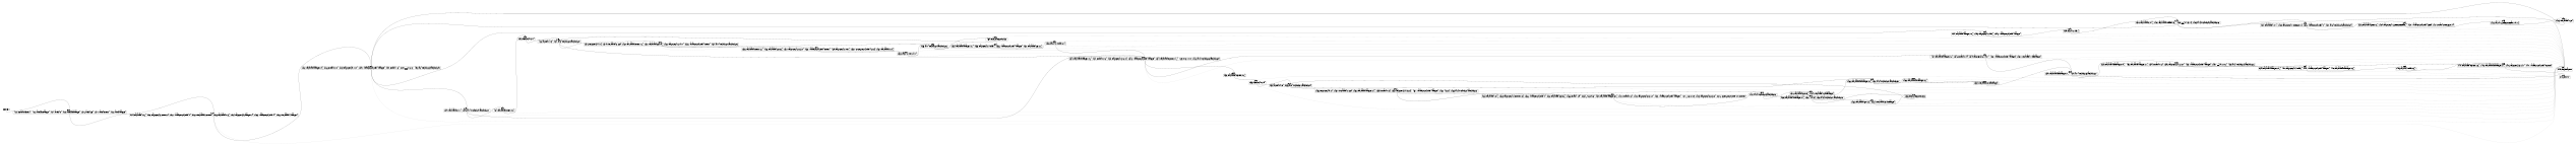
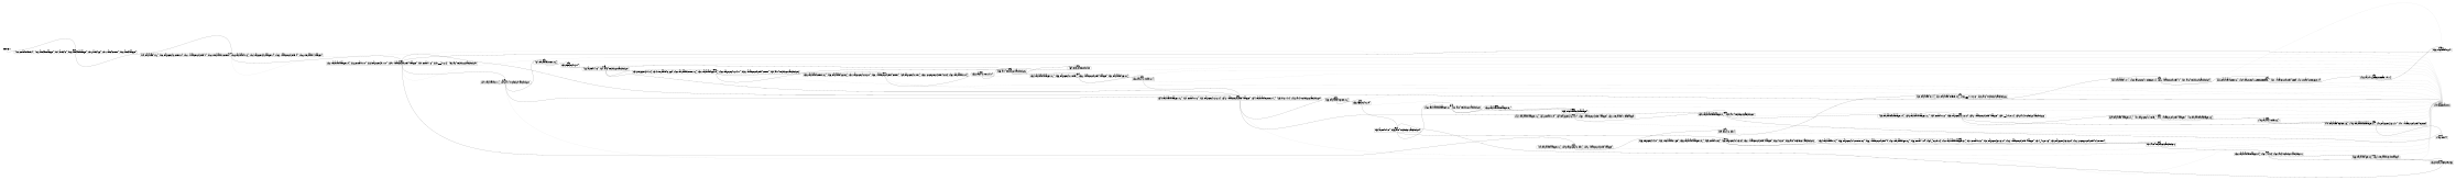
  digraph {
    rankdir=LR
    node [shape=record]
    edge [headport=n tailport=s]
    n1 [label=BB_true511 shape=none]
    n2 [label="{24272: constant[undefined,v1]|24273: vardecl['firstDataType']|24274: vardecl['ct']|24275: vardecl['finalDataType']|24276: vardecl['type']|24277: vardecl['contents']|24278: vardecl['dataTypes']}"]
    n3 [label="{24279: read-variable['s',v3,-]|24280: read-property[v3,'contents',v2]|24281: \<variable-non-null-undef\>['s']|24282: write-variable[v2,'contents']*|24283: read-variable['s',v5,-]|24284: read-property[v5,'dataTypes',v4]|24285: \<variable-non-null-undef\>['s']|24286: write-variable[v4,'dataTypes']*}"]
    n4 [label="{24287: read-variable['dataTypes',v9,-]|24288: constant[0.0,v10]|24289: read-property[v9,v10,v7]|24290: \<variable-non-null-undef\>['dataTypes']|24291: constant[\"*\",v8]|24292: ===[v7,v8,v6]|24293: if[v6](true-block:8189,false-block:8190)}"]
    n5 [label="{24409: exceptional-return}"]
    n6 [label="{24294: read-variable['dataTypes',v12,-]|24295: read-property[v12,'shift',-]|24296: \<variable-non-null-undef\>['dataTypes']}"]
    n7 [label="{24297: read-variable['ct',v11,-]|24298: if[v11](true-block:8197,false-block:8207)}"]
    n8 [label="{24299: call-0:0[v12,'shift',-]*}"]
    n9 [label="{24314: read-variable['contents',v13,-]}"]
    n10 [label="{24340: read-variable['dataTypes',v15,-]|24341: constant[0.0,v16]|24342: read-property[v15,v16,v13]|24343: \<variable-non-null-undef\>['dataTypes']|24344: read-variable['responses',v14,-]|24345: in[v13,v14,v12]|24346: if[v12](true-block:8208,false-block:8209)}"]
    n11 [label="{24300: read-variable['ct',v14,-]|24301: read-variable['undefined',v15,-]|24302: ===[v14,v15,v13]|24303: if[v13](true-block:8193,false-block:8188)}"]
    n12 [label="{24315: begin-for-in[v13,v14]}"]
    n13 [label="{24347: read-variable['dataTypes',v18,-]|24348: constant[0.0,v19]|24349: read-property[v18,v19,v17]|24350: \<variable-non-null-undef\>['dataTypes']|24351: write-variable[v17,'finalDataType']*}"]
    n14 [label="{24352: read-variable['responses',v18,-]}"]
    n15 [label="{24304: read-variable['s',v17,-]|24305: read-property[v17,'mimeType',v16]|24306: \<variable-non-null-undef\>['s']|24307: if[v16](true-block:8196,false-block:8194)}"]
    n16 [label="{24316: has-next[v14,v15]|24317: if[v15](true-block:8200,false-block:8207)}"]
    n17 [label="{24390: read-variable['finalDataType',v17,-]|24391: if[v17](true-block:8223,false-block:8227)}"]
    n18 [label="{24353: begin-for-in[v18,v19]}"]
    n19 [label="{24313: write-variable[v16,'ct']*}"]
    n20 [label="{24308: read-variable['jqXHR',v18,-]|24309: read-property[v18,'getResponseHeader',-]|24310: \<variable-non-null-undef\>['jqXHR']|24311: constant[\"Content-Type\",v19]}"]
    n21 [label="{24312: call-0:0[v18,'getResponseHeader',v19,v16]}"]
    n22 [label="{24318: next-property[v14,v16]|24319: write-variable[v16,'type']|24320: read-variable['contents',v18,-]|24321: read-variable['type',v19,-]|24322: read-property[v18,v19,v17]|24323: \<variable-non-null-undef\>['contents']|24324: if[v17](true-block:8201,false-block:8203)}"]
    n23 [label="{24333: if[v17](true-block:8204,false-block:8206)}"]
    n24 [label="{24325: read-variable['contents',v22,-]|24326: read-variable['type',v23,-]|24327: read-property[v22,v23,v21]|24328: \<variable-non-null-undef\>['contents']|24329: read-property[v21,'test',-]|24330: \<property-non-null-undef\>[v22,v23]|24331: read-variable['ct',v24,-]}"]
    n25 [label="{24334: read-variable['dataTypes',v21,-]|24335: read-property[v21,'unshift',-]|24336: \<variable-non-null-undef\>['dataTypes']|24337: read-variable['type',v22,-]}"]
    n26 [label="{24339: end-for-in(begin-node:24315)}"]
    n27 [label="{24332: call-0:0[v21,'test',v24,v17]}"]
    n28 [label="{24338: call-0:0[v21,'unshift',v22,-]*}"]
    n29 [label="{24392: read-variable['finalDataType',v19,-]|24393: read-variable['dataTypes',v21,-]|24394: constant[0.0,v22]|24395: read-property[v21,v22,v20]|24396: \<variable-non-null-undef\>['dataTypes']|24397: !==[v19,v20,v18]|24398: if[v18](true-block:8224,false-block:8226)}"]
    n30 [label="{24408: return[v1]}"]
    n31 [label="{24354: has-next[v19,v20]|24355: if[v20](true-block:8212,false-block:8219)}"]
    n32 [label="{24399: read-variable['dataTypes',v24,-]|24400: read-property[v24,'unshift',-]|24401: \<variable-non-null-undef\>['dataTypes']|24402: read-variable['finalDataType',v25,-]}"]
    n33 [label="{24404: read-variable['responses',v23,-]|24405: read-variable['finalDataType',v24,-]|24406: read-property[v23,v24,v1]|24407: \<variable-non-null-undef\>['responses']}"]
    n34 [label="{24356: next-property[v19,v21]|24357: write-variable[v21,'type']|24358: read-variable['dataTypes',v24,-]|24359: constant[0.0,v25]|24360: read-property[v24,v25,v23]|24361: \<variable-non-null-undef\>['dataTypes']|24362: ![v23,v22]|24363: if[v22](true-block:8214,false-block:8213)}"]
    n35 [label="{24386: read-variable['finalDataType',v22,-]|24387: if[v22](true-block:8221,false-block:8220)}"]
    n36 [label="{24377: if[v22](true-block:8215,false-block:8216)}"]
    n37 [label="{24364: read-variable['s',v24,-]|24365: read-property[v24,'converters',v23]|24366: \<variable-non-null-undef\>['s']|24367: read-variable['type',v28,-]|24368: constant[\" \",v29]|24369: +[v28,v29,v26]|24370: read-variable['dataTypes',v30,-]|24371: constant[0.0,v31]|24372: read-property[v30,v31,v27]|24373: \<variable-non-null-undef\>['dataTypes']|24374: +[v26,v27,v25]|24375: read-property[v23,v25,v22]|24376: \<property-non-null-undef\>[v24,'converters']}"]
    n38 [label="{24389: write-variable[v22,'finalDataType']*}"]
    n39 [label="{24388: read-variable['firstDataType',v22,-]}"]
-   n40 [label="{24378: read-variable['type',v23,-]|24379: write-variable[v23,'finalDataType']*}"]
    n41 [label="{24380: read-variable['firstDataType',v24,-]|24381: ![v24,v23]|24382: if[v23](true-block:8217,false-block:8218)}"]
    n42 [label="{24383: read-variable['type',v25,-]|24384: write-variable[v25,'firstDataType']*}"]
    n43 [label="{24385: end-for-in(begin-node:24353)}"]
    n44 [label="{24403: call-0:0[v24,'unshift',v25,-]*}"]
    n1 -> n2 [headlabel="    8186"]
    n2 -> n3 [headlabel="      8187"]
    n3 -> n4 [headlabel="      8188"]
    n3 -> n5 [color=gray headlabel="      8228"]
    n4 -> n5 [color=gray]
    n4 -> n6 [headlabel="      8189"]
    n4 -> n7 [headlabel="      8190"]
    n6 -> n5 [color=gray]
    n6 -> n8 [headlabel="      8191"]
    n7 -> n5 [color=gray]
    n7 -> n9 [headlabel="      8197"]
    n7 -> n10 [headlabel="      8207"]
    n8 -> n5 [color=gray]
    n8 -> n11 [headlabel="      8192"]
    n9 -> n5 [color=gray]
    n9 -> n12 [headlabel="      8198"]
    n10 -> n5 [color=gray]
    n10 -> n13 [headlabel="      8208"]
    n10 -> n14 [headlabel="      8209"]
    n11 -> n4
    n11 -> n5 [color=black]
    n11 -> n15 [headlabel="      8193"]
    n12 -> n5 [color=gray]
    n12 -> n16 [headlabel="      8199"]
    n13 -> n5 [color=gray]
    n13 -> n17 [headlabel="      8222"]
    n14 -> n5 [color=gray]
    n14 -> n18 [headlabel="      8210"]
    n15 -> n5 [color=gray]
    n15 -> n19 [color=gray headlabel="      8196"]
    n15 -> n20 [headlabel="      8194"]
    n16 -> n10
    n16 -> n22 [headlabel="      8200"]
    n17 -> n5 [color=gray]
    n17 -> n29 [headlabel="      8223"]
    n17 -> n30 [headlabel="      8227"]
    n18 -> n5 [color=gray]
    n18 -> n31 [headlabel="      8211"]
    n19 -> n4
    n20 -> n5 [color=gray]
    n20 -> n21 [headlabel="      8195"]
    n21 -> n5 [color=gray]
    n21 -> n19
    n22 -> n5 [color=gray]
    n22 -> n23 [headlabel="      8203"]
    n22 -> n24 [headlabel="      8201"]
    n23 -> n25 [headlabel="      8204"]
    n23 -> n26 [headlabel="      8206"]
    n24 -> n5 [color=gray]
    n24 -> n27 [headlabel="      8202"]
    n25 -> n5 [color=gray]
    n25 -> n28 [headlabel="      8205"]
    n26 -> n16
    n27 -> n5 [color=gray]
    n27 -> n23
    n28 -> n5 [color=gray]
    n28 -> n10
    n29 -> n5 [color=gray]
    n29 -> n32 [headlabel="      8224"]
    n29 -> n33 [headlabel="      8226"]
    n31 -> n34 [headlabel="      8212"]
    n31 -> n35 [headlabel="      8219"]
    n32 -> n5 [color=gray]
    n32 -> n44 [headlabel="      8225"]
    n33 -> n5 [color=gray]
    n33 -> n30
    n34 -> n5 [color=gray]
    n34 -> n36 [headlabel="      8214"]
    n34 -> n37 [headlabel="      8213"]
    n35 -> n5 [color=gray]
    n35 -> n38 [headlabel="      8221"]
    n35 -> n39 [headlabel="      8220"]
-   n36 -> n40 [headlabel="      8215"]
    n36 -> n41 [headlabel="      8216"]
    n37 -> n5 [color=gray]
    n37 -> n36
    n38 -> n17
    n39 -> n5 [color=gray]
    n39 -> n38
-   n40 -> n5 [color=gray]
-   n40 -> n35
    n41 -> n5 [color=gray]
    n41 -> n42 [headlabel="      8217"]
    n41 -> n43 [headlabel="      8218"]
    n42 -> n5 [color=gray]
    n42 -> n43
    n43 -> n31
    n44 -> n5 [color=gray]
    n44 -> n33
  }
